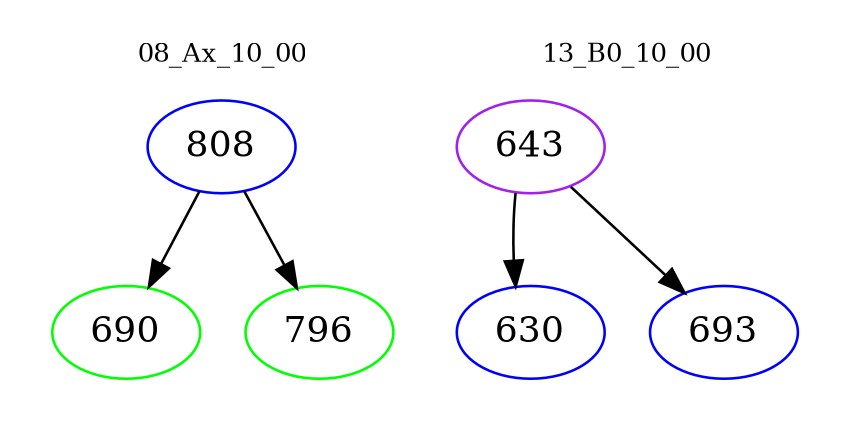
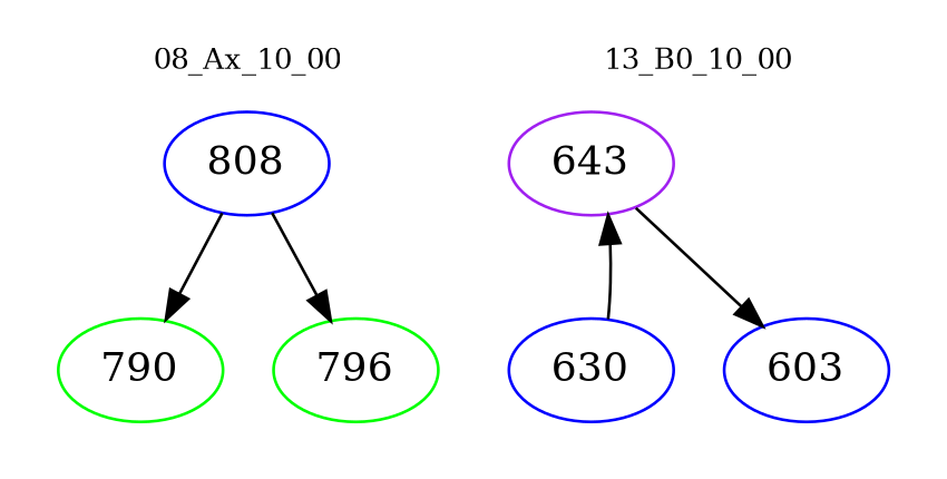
  digraph {
    node [color=blue]
    edge [color=black]
    n1 [label=808]
-   n2 [color=green label=690]
+   n2 [color=green label=790]
    n3 [color=green label=796]
    n4 [color=purple label=643]
    n5 [label=630]
-   n6 [label=693]
+   n6 [label=603]
    subgraph cluster_1 {
      color=white
      fontsize=10
      label="08_Ax_10_00"
      n1
      n2
      n3
    }
    subgraph cluster_2 {
      color=white
      fontsize=10
      label="13_B0_10_00"
      n4
      n5
      n6
    }
    n1 -> n2
    n1 -> n3
-   n4 -> n5
+   n5 -> n4
    n4 -> n6
  }
